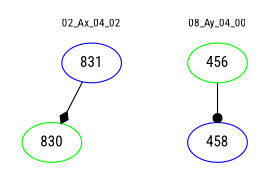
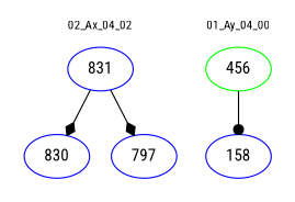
  digraph {
    fontname="Roboto Condensed"
    node [color=blue fontname="Roboto Condensed"]
    edge [arrowhead=diamond color=black fontname="Roboto Condensed"]
-   n1 [color=green label=830]
+   n1 [label=830]
    n2 [label=831]
+   n3 [label=797]
    n4 [color=green label=456]
-   n5 [label=458]
+   n5 [label=158]
    subgraph cluster_1 {
      color=white
      fontsize=10
      label="02_Ax_04_02"
      n1
      n2
+     n3
    }
    subgraph cluster_2 {
      color=white
      fontsize=10
-     label="08_Ay_04_00"
+     label="01_Ay_04_00"
      n4
      n5
    }
    n2 -> n1
+   n2 -> n3
    n4 -> n5 [arrowhead=dot]
  }
